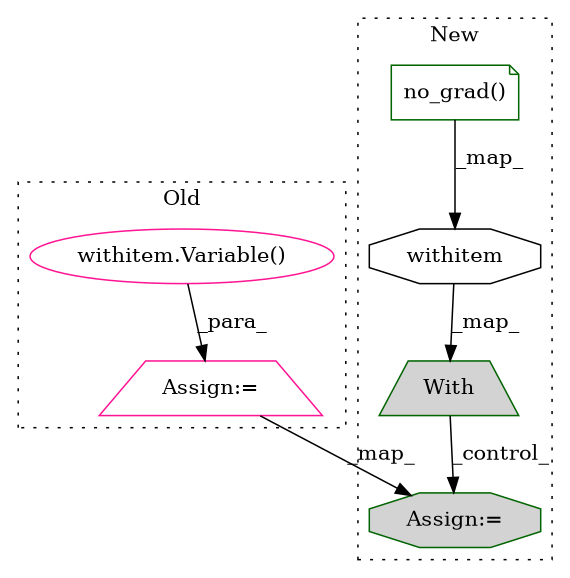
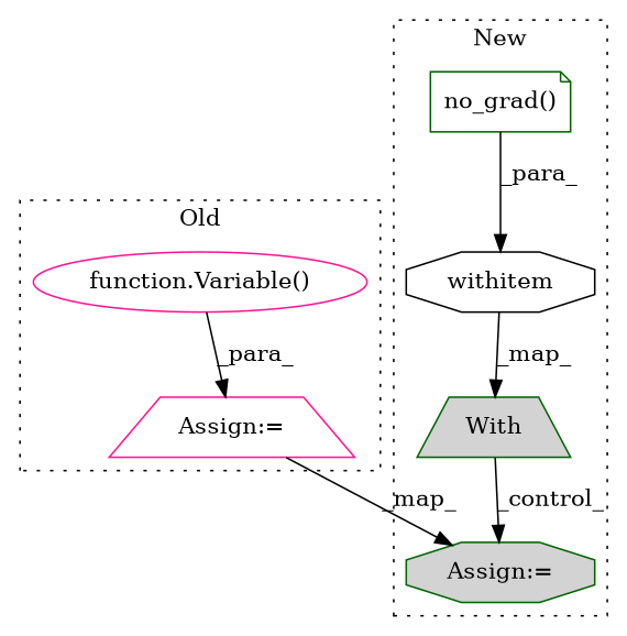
  digraph {
    node [a=75 color=darkgreen fillcolor=white l=3 s=7778 shape=trapezium style=filled]
-   n1 [color=deeppink l="30,16" label="withitem.Variable()" s="7792,7930" shape=ellipse]
+   n1 [color=deeppink l="30,16" label="function.Variable()" s="7792,7930" shape=ellipse]
    n2 [a=68 color=deeppink label="Assign:=" s=7765]
    n3 [l=15 label="no_grad()" shape=note]
    n4 [a=39 fillcolor=lightgrey l="5,32" label=With s="7773,7783"]
    n5 [a=49 color=black l=5 label=withitem shape=octagon]
    n6 [a=68 fillcolor=lightgrey label="Assign:=" s=7821 shape=octagon]
    subgraph cluster_1 {
      label=Old
      style=dotted
      n1
      n2
    }
    subgraph cluster_2 {
      label=New
      style=dotted
      n3
      n4
      n5
      n6
    }
    n1 -> n2 [label=_para_]
    n2 -> n6 [label=_map_]
-   n3 -> n5 [label=_map_]
+   n3 -> n5 [label=_para_]
    n4 -> n6 [label=_control_]
    n5 -> n4 [label=_map_]
  }
